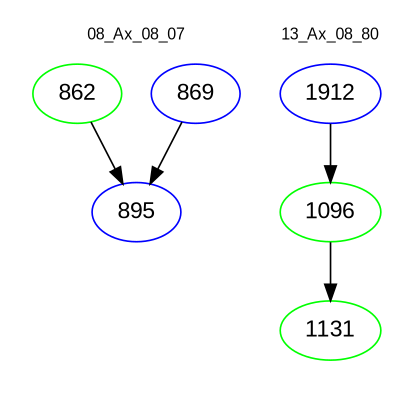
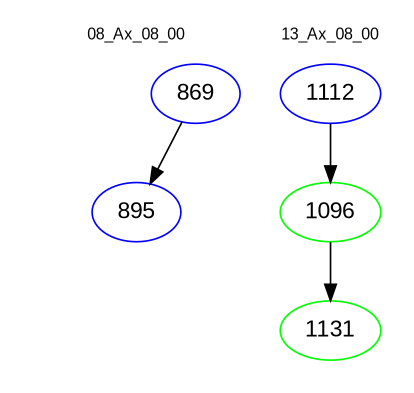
  digraph {
    fontname="Liberation Sans"
    node [color=blue fontname="Liberation Sans"]
    edge [color=black fontname="Liberation Sans"]
    n1 [label=869]
-   n2 [color=green label=862]
    n3 [label=895]
-   n4 [label=1912]
+   n4 [label=1112]
    n5 [color=green label=1096]
    n6 [color=green label=1131]
    subgraph cluster_1 {
      color=white
      fontsize=10
-     label="08_Ax_08_07"
+     label="08_Ax_08_00"
      n1
-     n2
      n3
    }
    subgraph cluster_2 {
      color=white
      fontsize=10
-     label="13_Ax_08_80"
+     label="13_Ax_08_00"
      n4
      n5
      n6
    }
    n1 -> n3
-   n2 -> n3
    n4 -> n5
    n5 -> n6
  }
